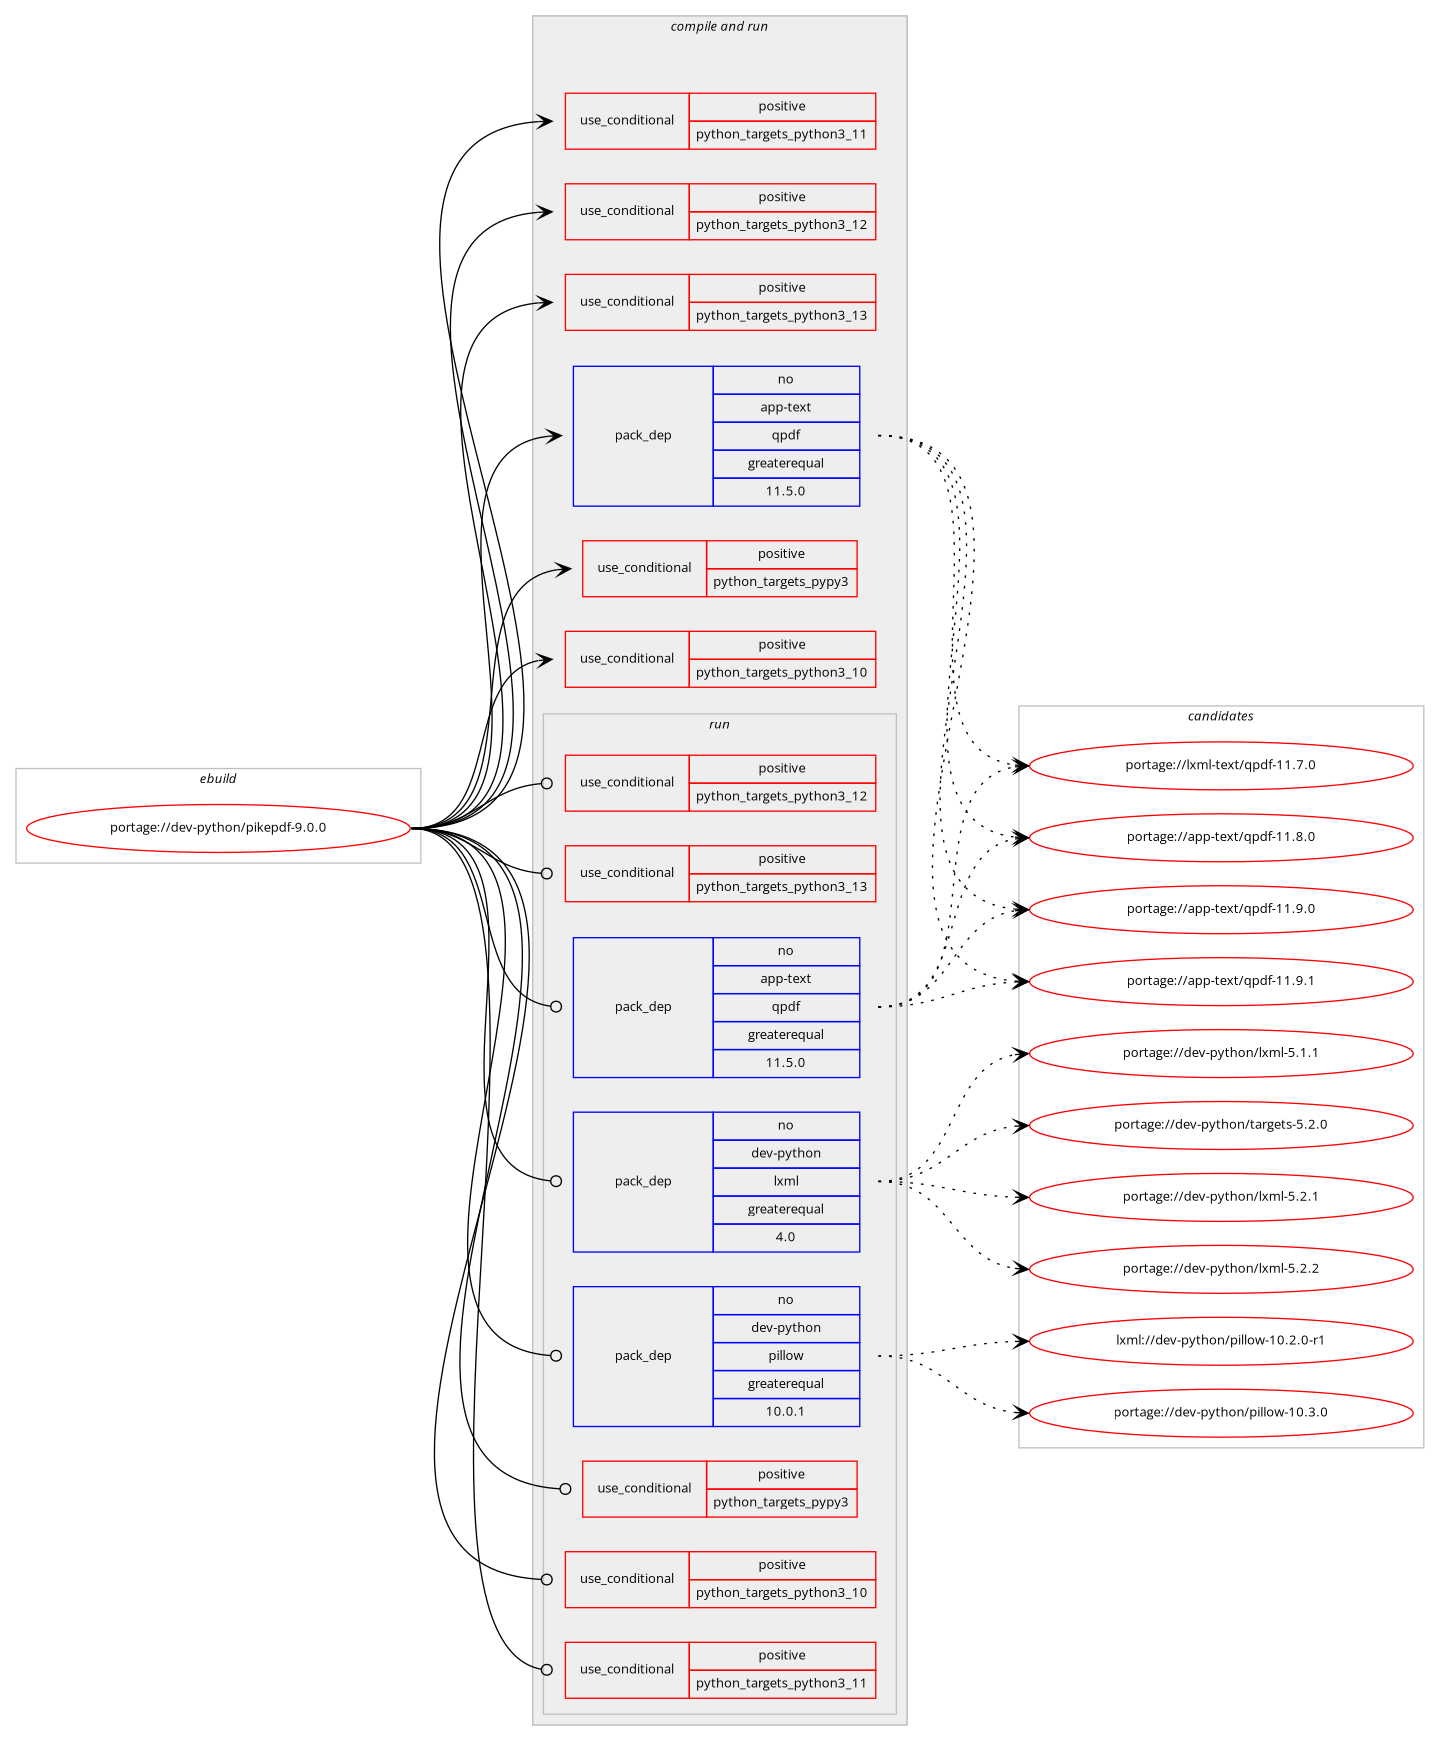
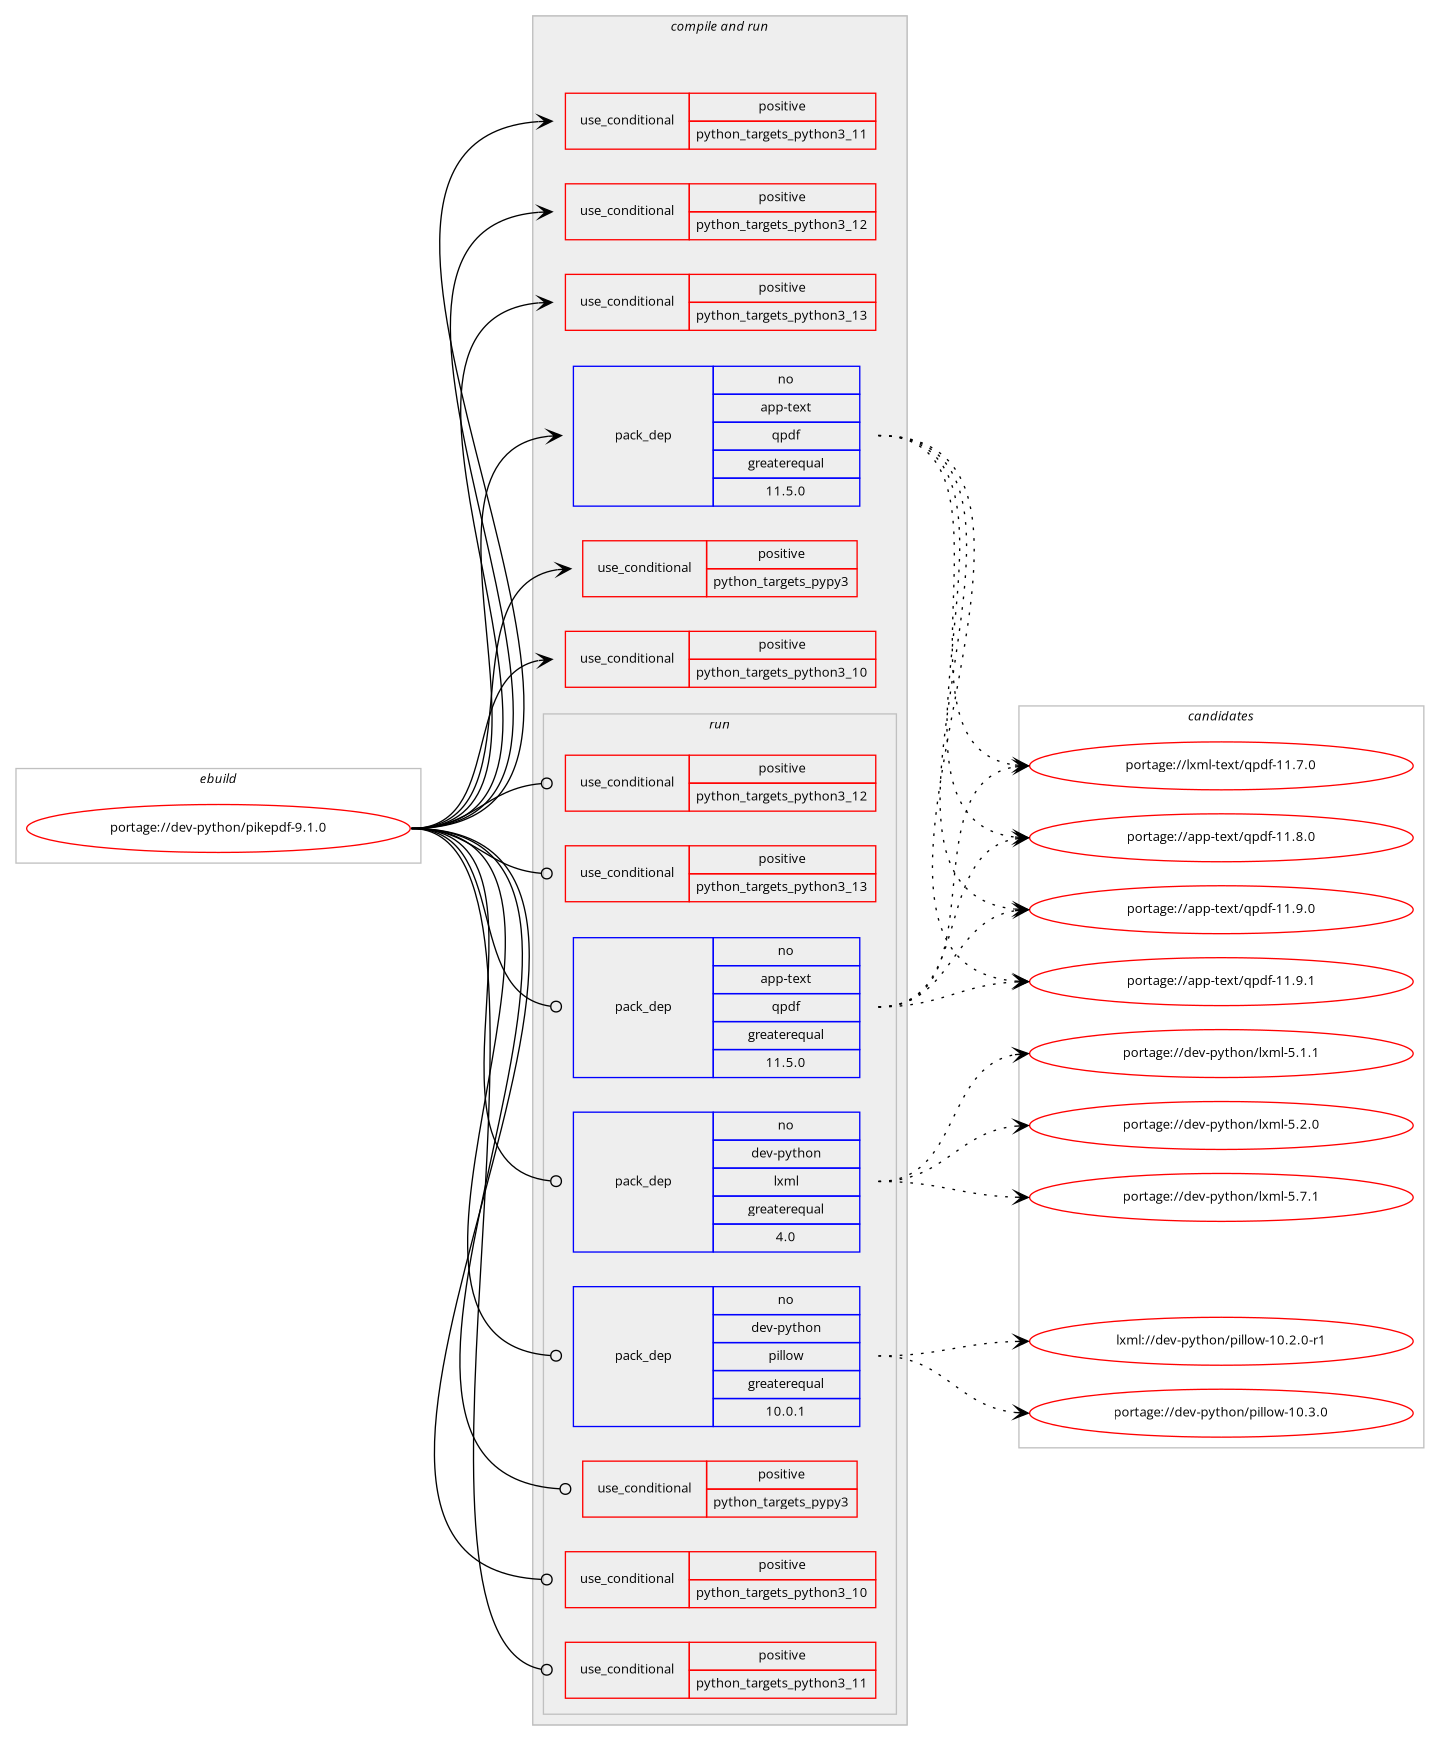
  digraph {
    compound=true
    concentrate=true
    fontname="Open Sans"
    fontsize=10
    newrank=true
    rankdir=LR
    ranksep=1.5
    node [color=red fontname="Open Sans" fontsize=10 shape=none]
    edge [arrowhead=vee fontname="Open Sans" headport=w style=solid tailport=e weight=20]
-   n1 [label="portage://dev-python/pikepdf-9.0.0" width=4 shape=""]
+   n1 [label="portage://dev-python/pikepdf-9.1.0" width=4 shape=""]
    n2 [label=<<TABLE BORDER="0" CELLBORDER="1" CELLSPACING="0" CELLPADDING="4"><TR><TD ROWSPAN="3" CELLPADDING="10">use_conditional</TD></TR><TR><TD>positive</TD></TR><TR><TD>python_targets_pypy3</TD></TR></TABLE>>]
    n3 [label=<<TABLE BORDER="0" CELLBORDER="1" CELLSPACING="0" CELLPADDING="4"><TR><TD ROWSPAN="3" CELLPADDING="10">use_conditional</TD></TR><TR><TD>positive</TD></TR><TR><TD>python_targets_python3_10</TD></TR></TABLE>>]
    n4 [label=<<TABLE BORDER="0" CELLBORDER="1" CELLSPACING="0" CELLPADDING="4"><TR><TD ROWSPAN="3" CELLPADDING="10">use_conditional</TD></TR><TR><TD>positive</TD></TR><TR><TD>python_targets_python3_11</TD></TR></TABLE>>]
    n5 [label=<<TABLE BORDER="0" CELLBORDER="1" CELLSPACING="0" CELLPADDING="4"><TR><TD ROWSPAN="3" CELLPADDING="10">use_conditional</TD></TR><TR><TD>positive</TD></TR><TR><TD>python_targets_python3_12</TD></TR></TABLE>>]
    n6 [label=<<TABLE BORDER="0" CELLBORDER="1" CELLSPACING="0" CELLPADDING="4"><TR><TD ROWSPAN="3" CELLPADDING="10">use_conditional</TD></TR><TR><TD>positive</TD></TR><TR><TD>python_targets_python3_13</TD></TR></TABLE>>]
    n7 [color=blue label=<<TABLE BORDER="0" CELLBORDER="1" CELLSPACING="0" CELLPADDING="4" WIDTH="220"><TR><TD ROWSPAN="6" CELLPADDING="30">pack_dep</TD></TR><TR><TD WIDTH="110">no</TD></TR><TR><TD>app-text</TD></TR><TR><TD>qpdf</TD></TR><TR><TD>greaterequal</TD></TR><TR><TD>11.5.0</TD></TR></TABLE>>]
    n8 [color=blue label=<<TABLE BORDER="0" CELLBORDER="1" CELLSPACING="0" CELLPADDING="4" WIDTH="220"><TR><TD ROWSPAN="6" CELLPADDING="30">pack_dep</TD></TR><TR><TD WIDTH="110">no</TD></TR><TR><TD>app-text</TD></TR><TR><TD>qpdf</TD></TR><TR><TD>greaterequal</TD></TR><TR><TD>11.5.0</TD></TR></TABLE>>]
    n9 [label=<<TABLE BORDER="0" CELLBORDER="1" CELLSPACING="0" CELLPADDING="4"><TR><TD ROWSPAN="3" CELLPADDING="10">use_conditional</TD></TR><TR><TD>positive</TD></TR><TR><TD>python_targets_pypy3</TD></TR></TABLE>>]
    n10 [label=<<TABLE BORDER="0" CELLBORDER="1" CELLSPACING="0" CELLPADDING="4"><TR><TD ROWSPAN="3" CELLPADDING="10">use_conditional</TD></TR><TR><TD>positive</TD></TR><TR><TD>python_targets_python3_10</TD></TR></TABLE>>]
    n11 [label=<<TABLE BORDER="0" CELLBORDER="1" CELLSPACING="0" CELLPADDING="4"><TR><TD ROWSPAN="3" CELLPADDING="10">use_conditional</TD></TR><TR><TD>positive</TD></TR><TR><TD>python_targets_python3_11</TD></TR></TABLE>>]
    n12 [label=<<TABLE BORDER="0" CELLBORDER="1" CELLSPACING="0" CELLPADDING="4"><TR><TD ROWSPAN="3" CELLPADDING="10">use_conditional</TD></TR><TR><TD>positive</TD></TR><TR><TD>python_targets_python3_12</TD></TR></TABLE>>]
    n13 [label=<<TABLE BORDER="0" CELLBORDER="1" CELLSPACING="0" CELLPADDING="4"><TR><TD ROWSPAN="3" CELLPADDING="10">use_conditional</TD></TR><TR><TD>positive</TD></TR><TR><TD>python_targets_python3_13</TD></TR></TABLE>>]
    n14 [color=blue label=<<TABLE BORDER="0" CELLBORDER="1" CELLSPACING="0" CELLPADDING="4" WIDTH="220"><TR><TD ROWSPAN="6" CELLPADDING="30">pack_dep</TD></TR><TR><TD WIDTH="110">no</TD></TR><TR><TD>dev-python</TD></TR><TR><TD>lxml</TD></TR><TR><TD>greaterequal</TD></TR><TR><TD>4.0</TD></TR></TABLE>>]
    n15 [color=blue label=<<TABLE BORDER="0" CELLBORDER="1" CELLSPACING="0" CELLPADDING="4" WIDTH="220"><TR><TD ROWSPAN="6" CELLPADDING="30">pack_dep</TD></TR><TR><TD WIDTH="110">no</TD></TR><TR><TD>dev-python</TD></TR><TR><TD>pillow</TD></TR><TR><TD>greaterequal</TD></TR><TR><TD>10.0.1</TD></TR></TABLE>>]
    n16 [label="portage://lxml-text/qpdf-11.7.0" width=4 shape=""]
    n17 [label="portage://app-text/qpdf-11.8.0" width=4 shape=""]
    n18 [label="portage://app-text/qpdf-11.9.0" width=4 shape=""]
    n19 [label="portage://app-text/qpdf-11.9.1" width=4 shape=""]
    n20 [label="portage://dev-python/lxml-5.1.1" width=4 shape=""]
-   n21 [label="portage://dev-python/targets-5.2.0" width=4 shape=""]
-   n22 [label="portage://dev-python/lxml-5.2.1" width=4 shape=""]
-   n23 [label="portage://dev-python/lxml-5.2.2" width=4 shape=""]
+   n21 [label="portage://dev-python/lxml-5.2.0" width=4 shape=""]
+   n22 [label="portage://dev-python/lxml-5.7.1" width=4 shape=""]
    n24 [label="lxml://dev-python/pillow-10.2.0-r1" width=4 shape=""]
    n25 [label="portage://dev-python/pillow-10.3.0" width=4 shape=""]
    subgraph cluster_1 {
      color=gray
      label=<<i>ebuild</i>>
      rank=same
      n1
    }
    subgraph cluster_2 {
      color=gray
      label=<<i>dependencies</i>>
      subgraph cluster_3 {
        color=gray
        fillcolor="#eeeeee"
        label=<<i>compile</i>>
        style=filled
        subgraph sub_4 {
          color=gray
          fillcolor="#eeeeee"
          label=<<i>compile</i>>
          style=filled
          n2
        }
        subgraph sub_5 {
          color=gray
          fillcolor="#eeeeee"
          label=<<i>compile</i>>
          style=filled
          n3
        }
        subgraph sub_6 {
          color=gray
          fillcolor="#eeeeee"
          label=<<i>compile</i>>
          style=filled
          n4
        }
        subgraph sub_7 {
          color=gray
          fillcolor="#eeeeee"
          label=<<i>compile</i>>
          style=filled
          n5
        }
        subgraph sub_8 {
          color=gray
          fillcolor="#eeeeee"
          label=<<i>compile</i>>
          style=filled
          n6
        }
        subgraph sub_9 {
          color=gray
          fillcolor="#eeeeee"
          label=<<i>compile</i>>
          style=filled
          n7
        }
      }
      subgraph cluster_10 {
        color=gray
        fillcolor="#eeeeee"
        label=<<i>compile and run</i>>
        style=filled
      }
      subgraph cluster_11 {
        color=gray
        fillcolor="#eeeeee"
        label=<<i>run</i>>
        style=filled
        subgraph sub_12 {
          color=gray
          fillcolor="#eeeeee"
          label=<<i>run</i>>
          style=filled
          n8
        }
        subgraph sub_13 {
          color=gray
          fillcolor="#eeeeee"
          label=<<i>run</i>>
          style=filled
          n9
        }
        subgraph sub_14 {
          color=gray
          fillcolor="#eeeeee"
          label=<<i>run</i>>
          style=filled
          n10
        }
        subgraph sub_15 {
          color=gray
          fillcolor="#eeeeee"
          label=<<i>run</i>>
          style=filled
          n11
        }
        subgraph sub_16 {
          color=gray
          fillcolor="#eeeeee"
          label=<<i>run</i>>
          style=filled
          n12
        }
        subgraph sub_17 {
          color=gray
          fillcolor="#eeeeee"
          label=<<i>run</i>>
          style=filled
          n13
        }
        subgraph sub_18 {
          color=gray
          fillcolor="#eeeeee"
          label=<<i>run</i>>
          style=filled
          n14
        }
        subgraph sub_19 {
          color=gray
          fillcolor="#eeeeee"
          label=<<i>run</i>>
          style=filled
          n15
        }
      }
    }
    subgraph cluster_20 {
      color=gray
      label=<<i>candidates</i>>
      rank=same
      subgraph sub_21 {
        color=black
        label=<<i>candidates</i>>
        nodesep=1
        rank=same
        n16
        n17
        n18
        n19
      }
      subgraph sub_22 {
        color=black
        label=<<i>candidates</i>>
        nodesep=1
        rank=same
        n16
        n17
        n18
        n19
      }
      subgraph sub_23 {
        color=black
        label=<<i>candidates</i>>
        nodesep=1
        rank=same
        n20
        n21
        n22
-       n23
      }
      subgraph sub_24 {
        color=black
        label=<<i>candidates</i>>
        nodesep=1
        rank=same
        n24
        n25
      }
    }
    n1 -> n2
    n1 -> n3
    n1 -> n4
    n1 -> n5
    n1 -> n6
    n1 -> n7
    n1 -> n8 [arrowhead=odot]
    n1 -> n9 [arrowhead=odot]
    n1 -> n10 [arrowhead=odot]
    n1 -> n11 [arrowhead=odot]
    n1 -> n12 [arrowhead=odot]
    n1 -> n13 [arrowhead=odot]
    n1 -> n14 [arrowhead=odot]
    n1 -> n15 [arrowhead=odot]
    n7 -> n16 [style=dotted weight=100]
    n7 -> n17 [style=dotted weight=100]
    n7 -> n18 [style=dotted weight=100]
    n7 -> n19 [style=dotted weight=100]
    n8 -> n16 [style=dotted weight=100]
    n8 -> n17 [style=dotted weight=100]
    n8 -> n18 [style=dotted weight=100]
    n8 -> n19 [style=dotted weight=100]
    n14 -> n20 [style=dotted weight=100]
    n14 -> n21 [style=dotted weight=100]
    n14 -> n22 [style=dotted weight=100]
-   n14 -> n23 [style=dotted weight=100]
    n15 -> n24 [style=dotted weight=100]
    n15 -> n25 [style=dotted weight=100]
  }
